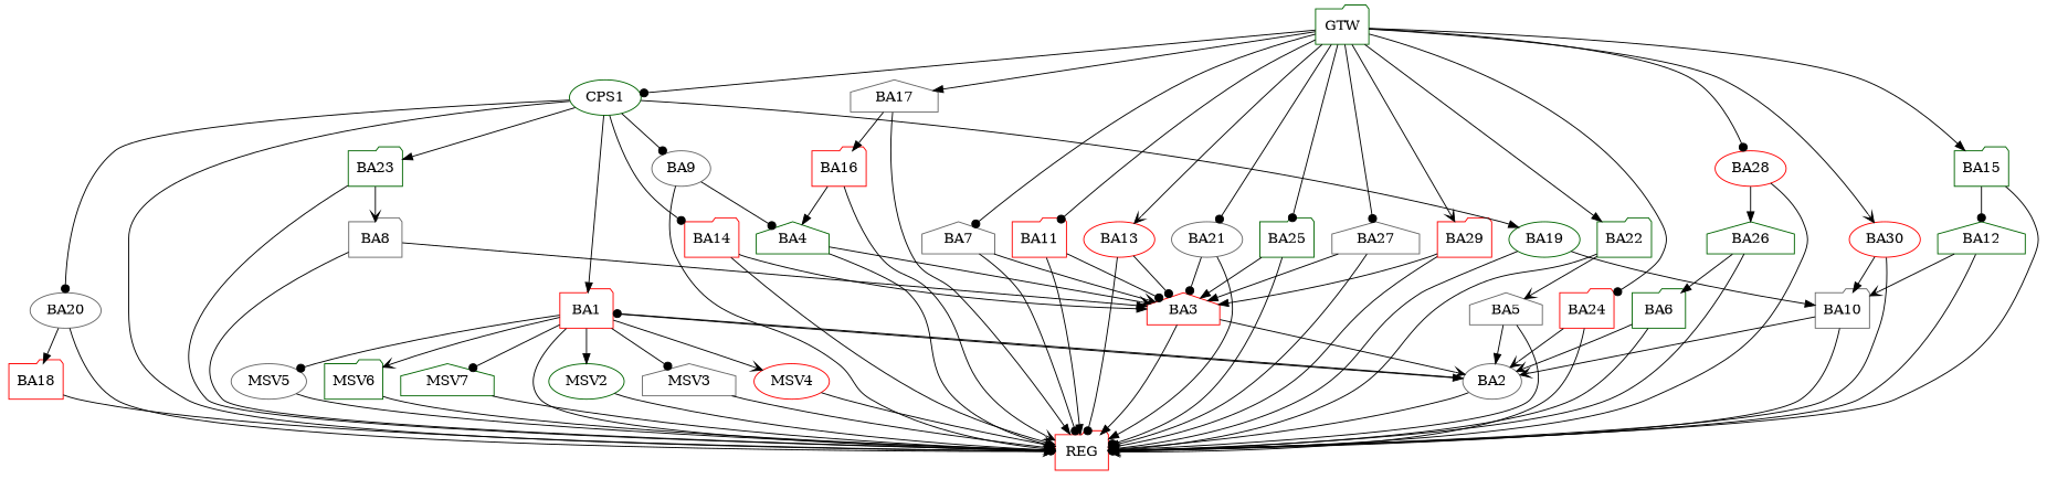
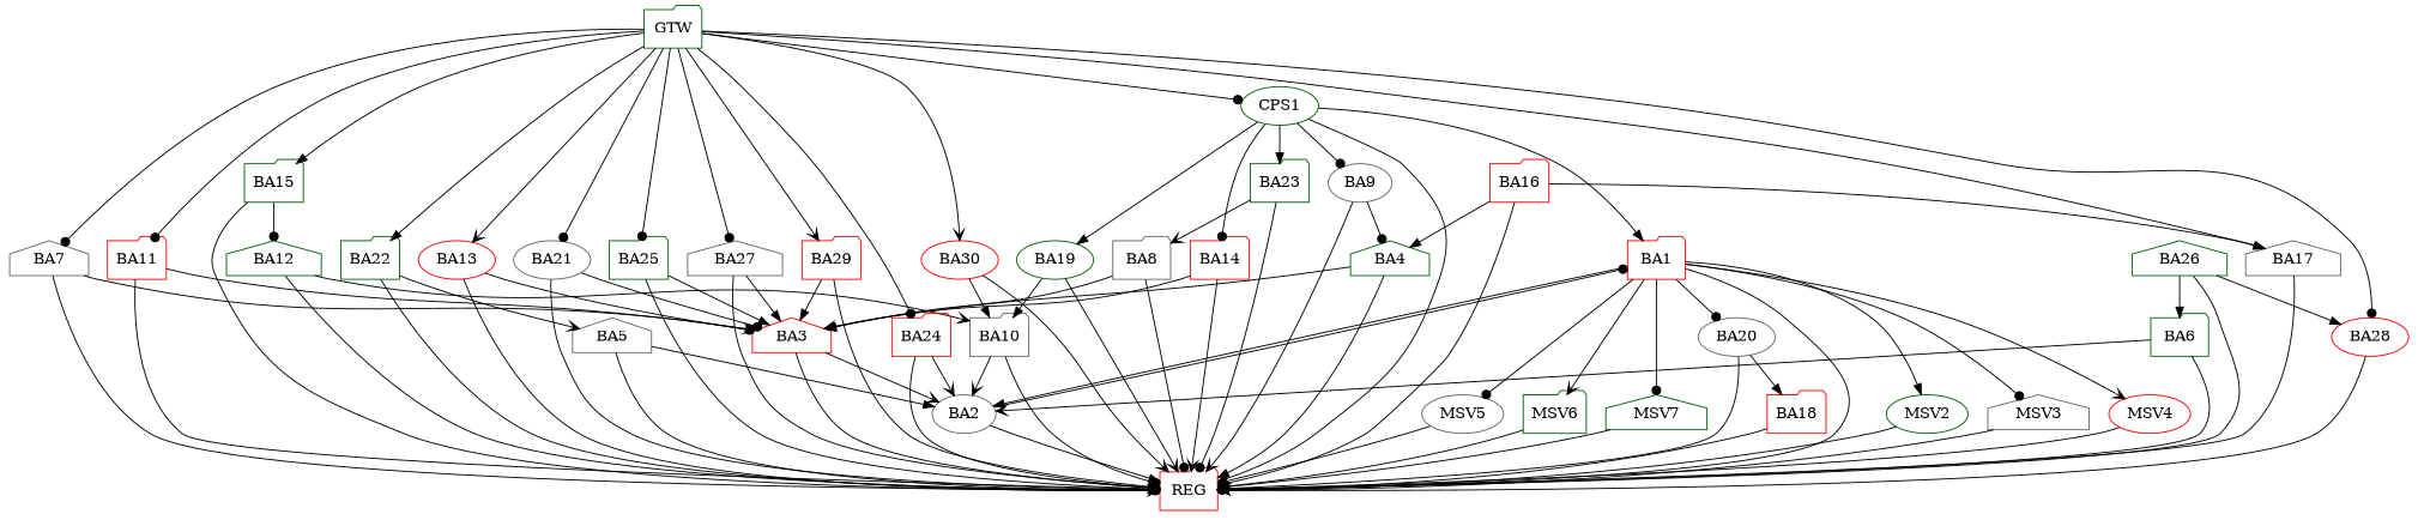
  strict digraph {
    node [color=darkgreen shape=folder]
    edge [arrowhead=normal]
    n1 [color=red label=BA1]
    n2 [color=gray40 label=BA2 shape=ellipse]
    n3 [color=red label=REG]
    n4 [label=MSV2 shape=ellipse]
    n5 [color=gray40 label=MSV3 shape=house]
    n6 [color=red label=MSV4 shape=ellipse]
    n7 [color=gray40 label=MSV5 shape=ellipse]
    n8 [label=MSV6]
    n9 [label=MSV7 shape=house]
    n10 [color=red label=BA3 shape=house]
    n11 [label=BA4 shape=house]
    n12 [color=gray40 label=BA5 shape=house]
    n13 [label=BA6]
    n14 [color=gray40 label=BA7 shape=house]
    n15 [color=gray40 label=BA8]
    n16 [color=gray40 label=BA9 shape=ellipse]
    n17 [color=gray40 label=BA10]
    n18 [color=red label=BA11]
    n19 [label=BA12 shape=house]
    n20 [color=red label=BA13 shape=ellipse]
    n21 [color=red label=BA14]
    n22 [label=BA15]
    n23 [color=red label=BA16]
    n24 [color=gray40 label=BA17 shape=house]
    n25 [color=red label=BA18]
    n26 [label=BA19 shape=ellipse]
    n27 [color=gray40 label=BA20 shape=ellipse]
    n28 [color=gray40 label=BA21 shape=ellipse]
    n29 [label=BA22]
    n30 [label=BA23]
    n31 [color=red label=BA24]
    n32 [label=BA25]
    n33 [label=BA26 shape=house]
    n34 [color=gray40 label=BA27 shape=house]
    n35 [color=red label=BA28 shape=ellipse]
    n36 [color=red label=BA29]
    n37 [color=red label=BA30 shape=ellipse]
    n38 [label=CPS1 shape=ellipse]
    n39 [label=GTW]
    n1 -> n2
    n1 -> n3 [arrowhead=vee]
    n1 -> n4
    n1 -> n5 [arrowhead=dot]
    n1 -> n6 [arrowhead=vee]
    n1 -> n7 [arrowhead=dot]
    n1 -> n8 [arrowhead=vee]
    n1 -> n9 [arrowhead=dot]
    n2 -> n1 [arrowhead=dot]
    n2 -> n3
    n4 -> n3 [arrowhead=dot]
    n5 -> n3
    n6 -> n3 [arrowhead=vee]
    n7 -> n3 [arrowhead=vee]
    n8 -> n3
    n9 -> n3 [arrowhead=dot]
    n10 -> n2 [arrowhead=vee]
    n10 -> n3
    n11 -> n3
    n11 -> n10 [arrowhead=vee]
    n12 -> n2
    n12 -> n3 [arrowhead=vee]
    n13 -> n2 [arrowhead=vee]
    n13 -> n3 [arrowhead=vee]
    n14 -> n3 [arrowhead=dot]
    n14 -> n10 [arrowhead=vee]
    n15 -> n3 [arrowhead=dot]
    n15 -> n10
    n16 -> n3 [arrowhead=vee]
    n16 -> n11 [arrowhead=dot]
    n17 -> n2 [arrowhead=vee]
    n17 -> n3 [arrowhead=dot]
    n18 -> n3
    n18 -> n10 [arrowhead=dot]
    n19 -> n3
    n19 -> n17 [arrowhead=vee]
    n20 -> n3 [arrowhead=dot]
    n20 -> n10 [arrowhead=dot]
    n21 -> n3 [arrowhead=vee]
    n21 -> n10
    n22 -> n3 [arrowhead=dot]
    n22 -> n19 [arrowhead=dot]
    n23 -> n3 [arrowhead=vee]
    n23 -> n11
    n24 -> n3
-   n24 -> n23
+   n23 -> n24
    n25 -> n3
    n26 -> n3 [arrowhead=vee]
    n26 -> n17
    n27 -> n3
    n27 -> n25
    n28 -> n3
    n28 -> n10 [arrowhead=dot]
    n29 -> n3 [arrowhead=vee]
    n29 -> n12 [arrowhead=vee]
    n30 -> n3 [arrowhead=dot]
    n30 -> n15 [arrowhead=vee]
    n31 -> n2 [arrowhead=vee]
    n31 -> n3 [arrowhead=vee]
    n32 -> n3 [arrowhead=dot]
    n32 -> n10
    n33 -> n3
    n33 -> n13
    n34 -> n3
    n34 -> n10
    n35 -> n3
-   n35 -> n33
+   n33 -> n35
    n36 -> n3
    n36 -> n10
    n37 -> n3 [arrowhead=vee]
    n37 -> n17
    n38 -> n1
    n38 -> n3 [arrowhead=vee]
    n38 -> n16 [arrowhead=dot]
    n38 -> n21 [arrowhead=dot]
    n38 -> n26
-   n38 -> n27 [arrowhead=dot]
+   n1 -> n27 [arrowhead=dot]
    n38 -> n30
    n39 -> n14 [arrowhead=dot]
    n39 -> n18 [arrowhead=dot]
    n39 -> n20 [arrowhead=vee]
    n39 -> n22
    n39 -> n24
    n39 -> n28 [arrowhead=dot]
    n39 -> n29
    n39 -> n31 [arrowhead=dot]
    n39 -> n32 [arrowhead=dot]
    n39 -> n34 [arrowhead=dot]
    n39 -> n35 [arrowhead=dot]
    n39 -> n36 [arrowhead=vee]
    n39 -> n37 [arrowhead=vee]
    n39 -> n38 [arrowhead=dot]
  }
